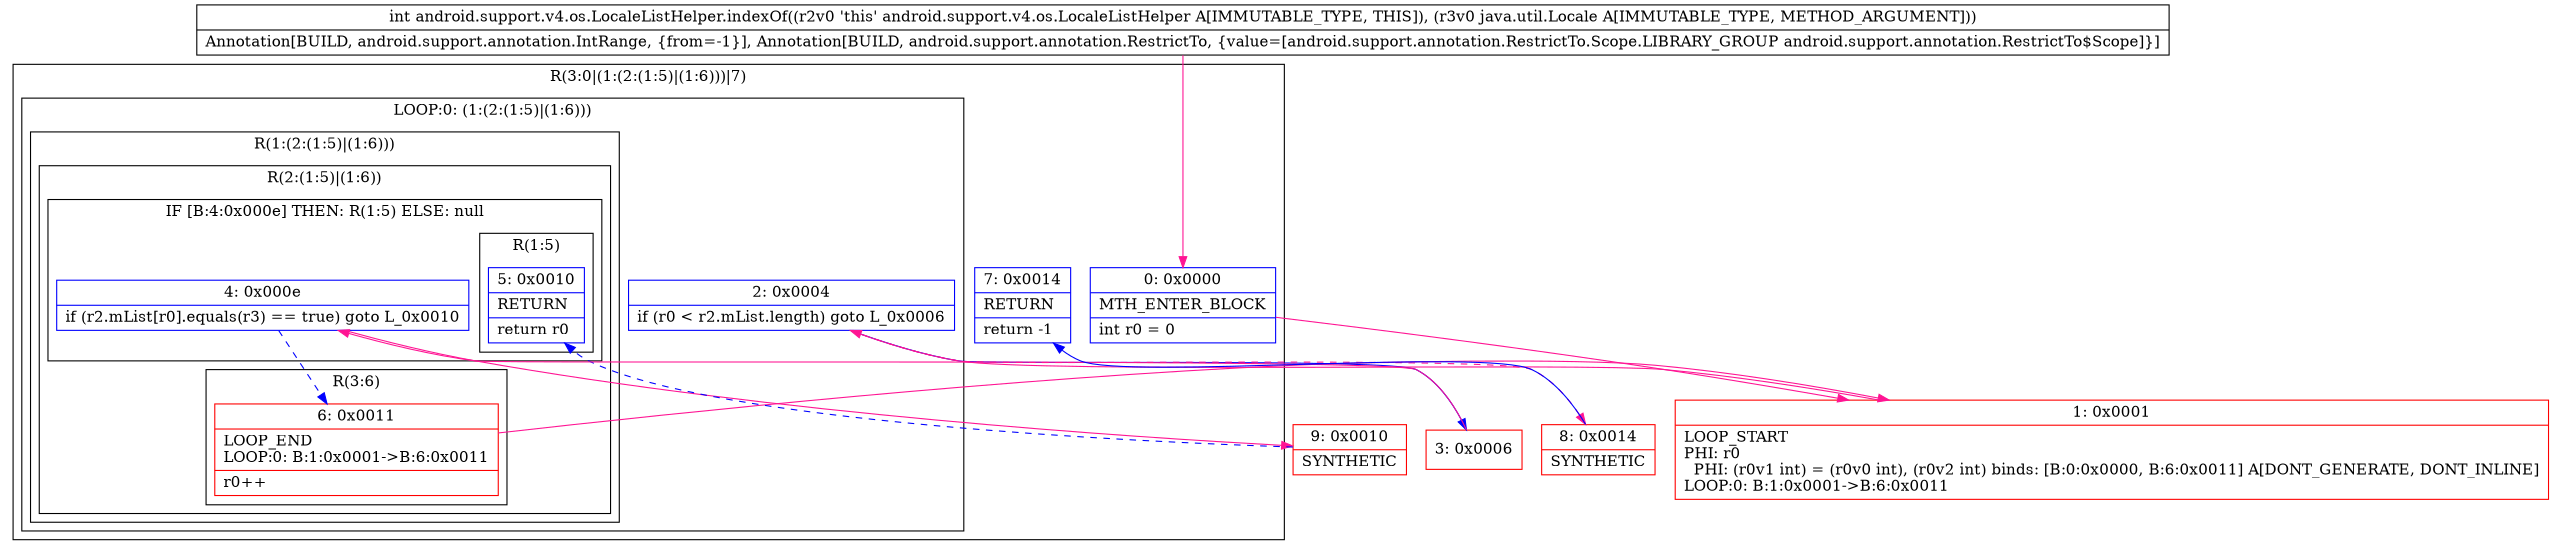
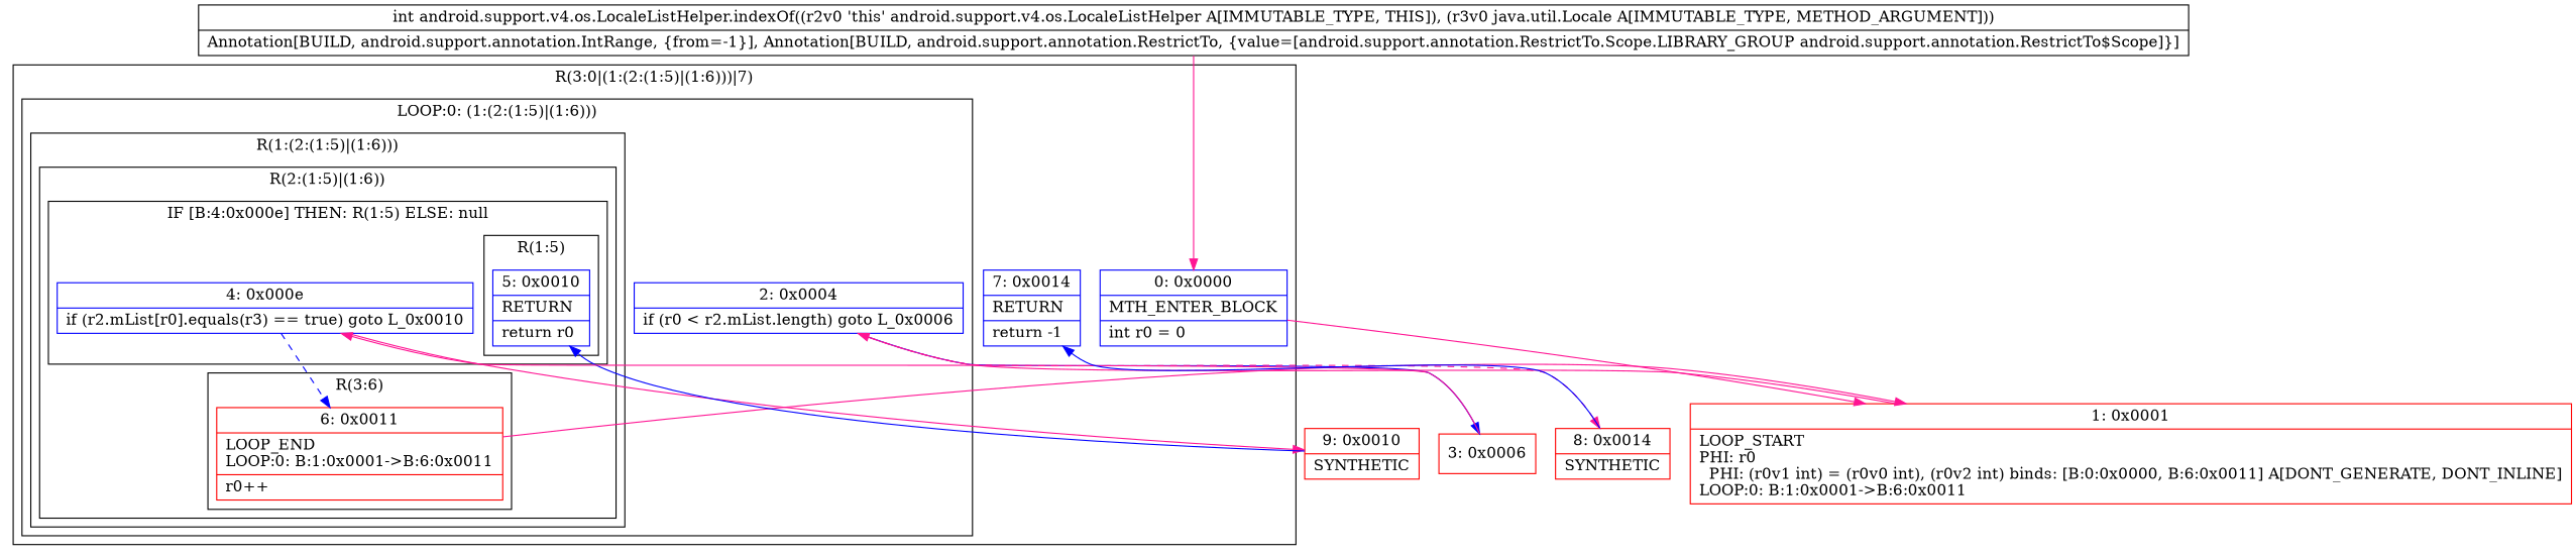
  digraph {
    node [color=blue shape=record]
    edge [color=deeppink]
    n1 [label="{5\:\ 0x0010|RETURN\l|return r0\l}"]
    n2 [label="{4\:\ 0x000e|if (r2.mList[r0].equals(r3) == true) goto L_0x0010\l}"]
    n3 [color=red label="{6\:\ 0x0011|LOOP_END\lLOOP:0: B:1:0x0001\-\>B:6:0x0011\l|r0++\l}"]
    n4 [label="{2\:\ 0x0004|if (r0 \< r2.mList.length) goto L_0x0006\l}"]
    n5 [label="{0\:\ 0x0000|MTH_ENTER_BLOCK\l|int r0 = 0\l}"]
    n6 [label="{7\:\ 0x0014|RETURN\l|return \-1\l}"]
    n7 [color=red label="{9\:\ 0x0010|SYNTHETIC\l}"]
    n8 [color=red label="{1\:\ 0x0001|LOOP_START\lPHI: r0 \l  PHI: (r0v1 int) = (r0v0 int), (r0v2 int) binds: [B:0:0x0000, B:6:0x0011] A[DONT_GENERATE, DONT_INLINE]\lLOOP:0: B:1:0x0001\-\>B:6:0x0011\l}"]
    n9 [color=red label="{3\:\ 0x0006}"]
    n10 [color=red label="{8\:\ 0x0014|SYNTHETIC\l}"]
    n11 [label="{int android.support.v4.os.LocaleListHelper.indexOf((r2v0 'this' android.support.v4.os.LocaleListHelper A[IMMUTABLE_TYPE, THIS]), (r3v0 java.util.Locale A[IMMUTABLE_TYPE, METHOD_ARGUMENT]))  | Annotation[BUILD, android.support.annotation.IntRange, \{from=\-1\}], Annotation[BUILD, android.support.annotation.RestrictTo, \{value=[android.support.annotation.RestrictTo.Scope.LIBRARY_GROUP android.support.annotation.RestrictTo$Scope]\}]\l}" color=""]
    subgraph cluster_1 {
      label="R(3:0|(1:(2:(1:5)|(1:6)))|7)"
      n5
      n6
      subgraph cluster_2 {
        label="LOOP:0: (1:(2:(1:5)|(1:6)))"
        n4
        subgraph cluster_3 {
          label="R(1:(2:(1:5)|(1:6)))"
          subgraph cluster_4 {
            label="R(2:(1:5)|(1:6))"
            subgraph cluster_5 {
              label="IF [B:4:0x000e] THEN: R(1:5) ELSE: null"
              n2
              subgraph cluster_6 {
                label="R(1:5)"
                n1
              }
            }
            subgraph cluster_7 {
              label="R(3:6)"
              n3
            }
          }
        }
      }
    }
    n2 -> n3 [color=blue style=dashed]
    n2 -> n7
    n3 -> n8
    n4 -> n9 [color=blue]
    n4 -> n10 [style=dashed]
    n5 -> n8
-   n7 -> n1 [color=blue style=dashed]
+   n7 -> n1 [color=blue]
    n8 -> n4
    n9 -> n2
    n10 -> n6 [color=blue]
    n11 -> n5
  }
